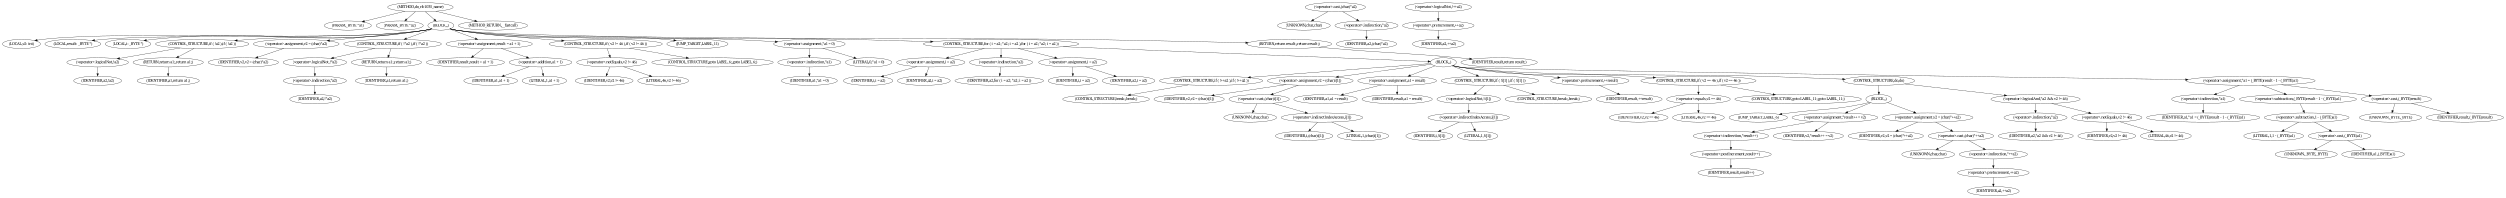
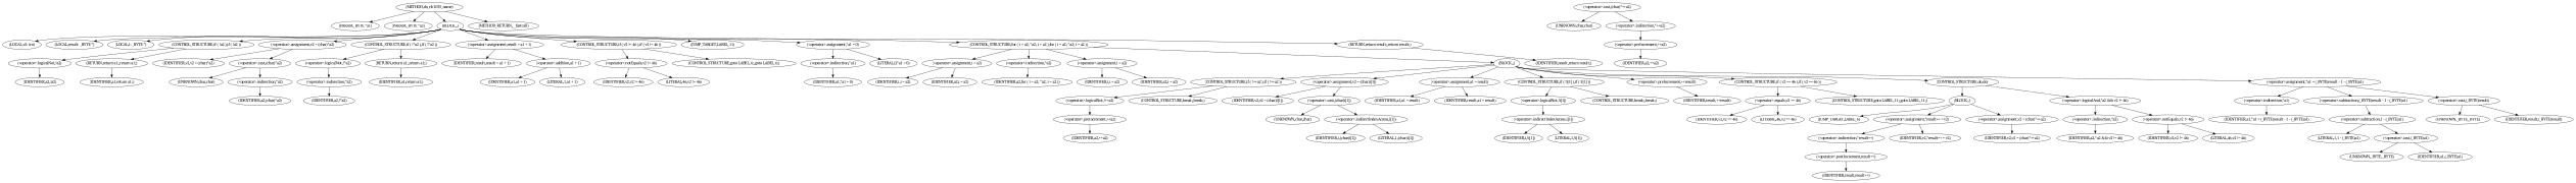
  digraph {
    fontname="PT Serif"
    node [fontname="PT Serif"]
    edge [fontname="PT Serif"]
    n1 [label="(METHOD,do_rfc1035_name)"]
    n2 [label="(PARAM,_BYTE *a1)"]
    n3 [label="(PARAM,_BYTE *a2)"]
    n4 [label="(BLOCK,,)"]
    n5 [label="(METHOD_RETURN,__fastcall)"]
    n6 [label="(LOCAL,v2: int)"]
    n7 [label="(LOCAL,result: _BYTE *)"]
    n8 [label="(LOCAL,i: _BYTE *)"]
    n9 [label="(CONTROL_STRUCTURE,if ( !a2 ),if ( !a2 ))"]
    n10 [label="(<operator>.assignment,v2 = (char)*a2)"]
    n11 [label="(CONTROL_STRUCTURE,if ( !*a2 ),if ( !*a2 ))"]
    n12 [label="(<operator>.assignment,result = a1 + 1)"]
    n13 [label="(CONTROL_STRUCTURE,if ( v2 != 46 ),if ( v2 != 46 ))"]
    n14 [label="(JUMP_TARGET,LABEL_11)"]
    n15 [label="(<operator>.assignment,*a1 = 0)"]
    n16 [label="(CONTROL_STRUCTURE,for ( i = a2; *a2; i = a2 ),for ( i = a2; *a2; i = a2 ))"]
    n17 [label="(RETURN,return result;,return result;)"]
    n18 [label="(<operator>.logicalNot,!a2)"]
    n19 [label="(RETURN,return a1;,return a1;)"]
    n20 [label="(IDENTIFIER,v2,v2 = (char)*a2)"]
    n21 [label="(<operator>.cast,(char)*a2)"]
    n22 [label="(<operator>.logicalNot,!*a2)"]
    n23 [label="(RETURN,return a1;,return a1;)"]
    n24 [label="(IDENTIFIER,result,result = a1 + 1)"]
    n25 [label="(<operator>.addition,a1 + 1)"]
    n26 [label="(<operator>.notEquals,v2 != 46)"]
    n27 [label="(CONTROL_STRUCTURE,goto LABEL_6;,goto LABEL_6;)"]
    n28 [label="(<operator>.indirection,*a1)"]
    n29 [label="(LITERAL,0,*a1 = 0)"]
    n30 [label="(<operator>.assignment,i = a2)"]
    n31 [label="(<operator>.indirection,*a2)"]
    n32 [label="(<operator>.assignment,i = a2)"]
    n33 [label="(BLOCK,,)"]
    n34 [label="(IDENTIFIER,result,return result;)"]
    n35 [label="(IDENTIFIER,a2,!a2)"]
    n36 [label="(IDENTIFIER,a1,return a1;)"]
    n37 [label="(UNKNOWN,char,char)"]
    n38 [label="(<operator>.indirection,*a2)"]
    n39 [label="(IDENTIFIER,a2,(char)*a2)"]
    n40 [label="(<operator>.indirection,*a2)"]
    n41 [label="(IDENTIFIER,a1,return a1;)"]
    n42 [label="(IDENTIFIER,a2,!*a2)"]
    n43 [label="(IDENTIFIER,a1,a1 + 1)"]
    n44 [label="(LITERAL,1,a1 + 1)"]
    n45 [label="(IDENTIFIER,v2,v2 != 46)"]
    n46 [label="(LITERAL,46,v2 != 46)"]
    n47 [label="(IDENTIFIER,a1,*a1 = 0)"]
    n48 [label="(IDENTIFIER,i,i = a2)"]
    n49 [label="(IDENTIFIER,a2,i = a2)"]
    n50 [label="(IDENTIFIER,a2,for ( i = a2; *a2; i = a2 ))"]
    n51 [label="(IDENTIFIER,i,i = a2)"]
    n52 [label="(IDENTIFIER,a2,i = a2)"]
    n53 [label="(CONTROL_STRUCTURE,if ( !++a2 ),if ( !++a2 ))"]
    n54 [label="(<operator>.assignment,v2 = (char)i[1])"]
    n55 [label="(<operator>.assignment,a1 = result)"]
    n56 [label="(CONTROL_STRUCTURE,if ( !i[1] ),if ( !i[1] ))"]
    n57 [label="(<operator>.preIncrement,++result)"]
    n58 [label="(CONTROL_STRUCTURE,if ( v2 == 46 ),if ( v2 == 46 ))"]
    n59 [label="(CONTROL_STRUCTURE,do,do)"]
    n60 [label="(<operator>.assignment,*a1 = (_BYTE)result - 1 - (_BYTE)a1)"]
    n61 [label="(<operator>.logicalNot,!++a2)"]
    n62 [label="(CONTROL_STRUCTURE,break;,break;)"]
    n63 [label="(IDENTIFIER,v2,v2 = (char)i[1])"]
    n64 [label="(<operator>.cast,(char)i[1])"]
    n65 [label="(IDENTIFIER,a1,a1 = result)"]
    n66 [label="(IDENTIFIER,result,a1 = result)"]
    n67 [label="(<operator>.logicalNot,!i[1])"]
    n68 [label="(CONTROL_STRUCTURE,break;,break;)"]
    n69 [label="(IDENTIFIER,result,++result)"]
    n70 [label="(<operator>.equals,v2 == 46)"]
    n71 [label="(CONTROL_STRUCTURE,goto LABEL_11;,goto LABEL_11;)"]
    n72 [label="(BLOCK,,)"]
    n73 [label="(<operator>.logicalAnd,*a2 && v2 != 46)"]
    n74 [label="(<operator>.indirection,*a1)"]
    n75 [label="(<operator>.subtraction,(_BYTE)result - 1 - (_BYTE)a1)"]
    n76 [label="(<operator>.cast,(_BYTE)result)"]
    n77 [label="(<operator>.preIncrement,++a2)"]
    n78 [label="(IDENTIFIER,a2,++a2)"]
    n79 [label="(UNKNOWN,char,char)"]
    n80 [label="(<operator>.indirectIndexAccess,i[1])"]
    n81 [label="(IDENTIFIER,i,(char)i[1])"]
    n82 [label="(LITERAL,1,(char)i[1])"]
    n83 [label="(<operator>.indirectIndexAccess,i[1])"]
    n84 [label="(IDENTIFIER,i,!i[1])"]
    n85 [label="(LITERAL,1,!i[1])"]
    n86 [label="(IDENTIFIER,v2,v2 == 46)"]
    n87 [label="(LITERAL,46,v2 == 46)"]
    n88 [label="(JUMP_TARGET,LABEL_6)"]
    n89 [label="(<operator>.assignment,*result++ = v2)"]
    n90 [label="(<operator>.assignment,v2 = (char)*++a2)"]
    n91 [label="(<operator>.indirection,*a2)"]
    n92 [label="(<operator>.notEquals,v2 != 46)"]
    n93 [label="(<operator>.indirection,*result++)"]
    n94 [label="(IDENTIFIER,v2,*result++ = v2)"]
    n95 [label="(IDENTIFIER,v2,v2 = (char)*++a2)"]
    n96 [label="(<operator>.cast,(char)*++a2)"]
    n97 [label="(<operator>.postIncrement,result++)"]
    n98 [label="(IDENTIFIER,result,result++)"]
    n99 [label="(UNKNOWN,char,char)"]
    n100 [label="(<operator>.indirection,*++a2)"]
    n101 [label="(<operator>.preIncrement,++a2)"]
    n102 [label="(IDENTIFIER,a2,++a2)"]
    n103 [label="(IDENTIFIER,a2,*a2 && v2 != 46)"]
    n104 [label="(IDENTIFIER,v2,v2 != 46)"]
    n105 [label="(LITERAL,46,v2 != 46)"]
    n106 [label="(IDENTIFIER,a1,*a1 = (_BYTE)result - 1 - (_BYTE)a1)"]
    n107 [label="(<operator>.subtraction,1 - (_BYTE)a1)"]
    n108 [label="(UNKNOWN,_BYTE,_BYTE)"]
    n109 [label="(IDENTIFIER,result,(_BYTE)result)"]
    n110 [label="(LITERAL,1,1 - (_BYTE)a1)"]
    n111 [label="(<operator>.cast,(_BYTE)a1)"]
    n112 [label="(UNKNOWN,_BYTE,_BYTE)"]
    n113 [label="(IDENTIFIER,a1,(_BYTE)a1)"]
    n1 -> n2
    n1 -> n3
    n1 -> n4
    n1 -> n5
    n4 -> n6
    n4 -> n7
    n4 -> n8
    n4 -> n9
    n4 -> n10
    n4 -> n11
    n4 -> n12
    n4 -> n13
    n4 -> n14
    n4 -> n15
    n4 -> n16
    n4 -> n17
    n9 -> n18
    n9 -> n19
    n10 -> n20
+   n10 -> n21
    n11 -> n22
    n11 -> n23
    n12 -> n24
    n12 -> n25
    n13 -> n26
    n13 -> n27
    n15 -> n28
    n15 -> n29
    n16 -> n30
    n16 -> n31
    n16 -> n32
    n16 -> n33
    n17 -> n34
    n18 -> n35
    n19 -> n36
    n21 -> n37
    n21 -> n38
    n22 -> n40
    n23 -> n41
    n25 -> n43
    n25 -> n44
    n26 -> n45
    n26 -> n46
    n28 -> n47
    n30 -> n48
    n30 -> n49
    n31 -> n50
    n32 -> n51
    n32 -> n52
    n33 -> n53
    n33 -> n54
    n33 -> n55
    n33 -> n56
    n33 -> n57
    n33 -> n58
    n33 -> n59
    n33 -> n60
    n38 -> n39
    n40 -> n42
+   n53 -> n61
    n53 -> n62
    n54 -> n63
    n54 -> n64
    n55 -> n65
    n55 -> n66
    n56 -> n67
    n56 -> n68
    n57 -> n69
    n58 -> n70
    n58 -> n71
    n59 -> n72
    n59 -> n73
    n60 -> n74
    n60 -> n75
    n60 -> n76
    n61 -> n77
    n64 -> n79
    n64 -> n80
    n67 -> n83
    n70 -> n86
    n70 -> n87
    n72 -> n88
    n72 -> n89
    n72 -> n90
    n73 -> n91
    n73 -> n92
    n74 -> n106
    n75 -> n107
    n76 -> n108
    n76 -> n109
    n77 -> n78
    n80 -> n81
    n80 -> n82
    n83 -> n84
    n83 -> n85
    n89 -> n93
    n89 -> n94
    n90 -> n95
-   n90 -> n96
    n91 -> n103
    n92 -> n104
    n92 -> n105
    n93 -> n97
    n96 -> n99
    n96 -> n100
    n97 -> n98
    n100 -> n101
    n101 -> n102
    n107 -> n110
    n107 -> n111
    n111 -> n112
    n111 -> n113
  }
